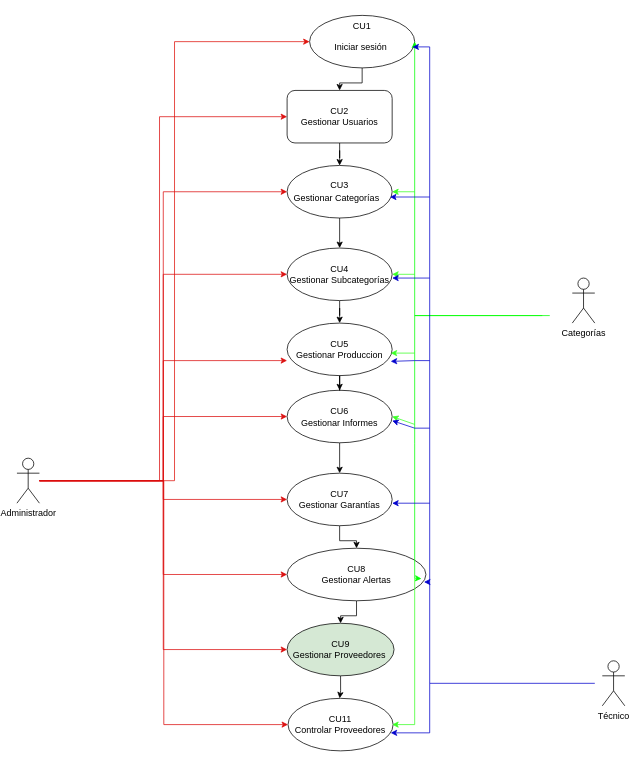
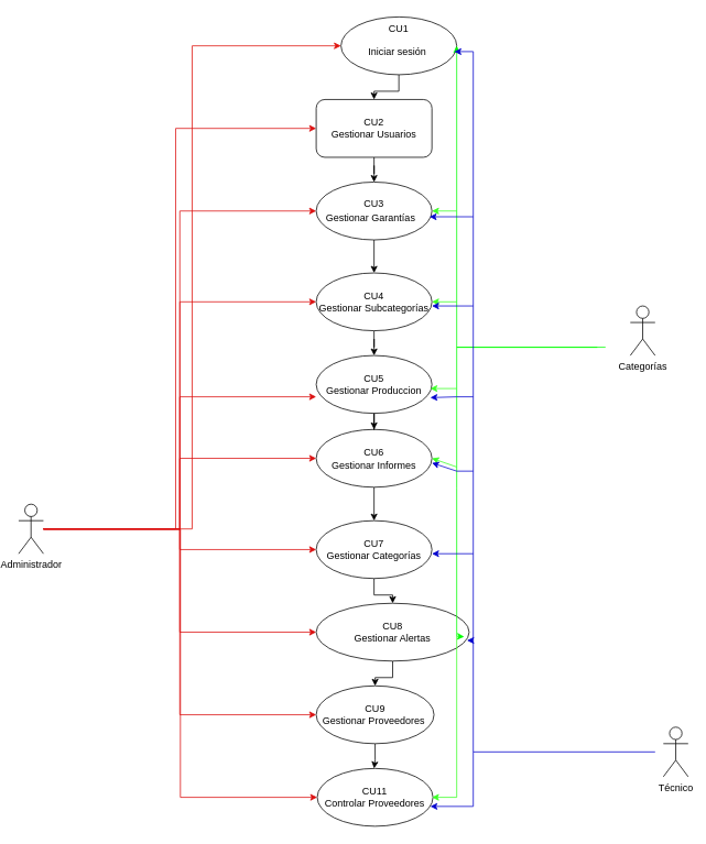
  <mxCell id="0" />
  <mxCell id="1" parent="0" />
  <mxCell id="2" style="edgeStyle=orthogonalEdgeStyle;rounded=0;orthogonalLoop=1;jettySize=auto;html=1;entryX=0;entryY=0.5;entryDx=0;entryDy=0;strokeColor=#DF130C;" edge="1" parent="1" source="11" target="30"><mxGeometry relative="1" as="geometry" /></mxCell>
  <mxCell id="3" style="edgeStyle=orthogonalEdgeStyle;rounded=0;orthogonalLoop=1;jettySize=auto;html=1;entryX=0;entryY=0.5;entryDx=0;entryDy=0;strokeColor=#DB0F0F;" edge="1" parent="1" source="11" target="15"><mxGeometry relative="1" as="geometry"><Array as="points"><mxPoint x="210" y="640" /><mxPoint x="210" y="155" /></Array></mxGeometry></mxCell>
  <mxCell id="4" style="edgeStyle=orthogonalEdgeStyle;rounded=0;orthogonalLoop=1;jettySize=auto;html=1;entryX=0;entryY=0.5;entryDx=0;entryDy=0;strokeColor=#DB0F0F;" edge="1" parent="1" source="11" target="23"><mxGeometry relative="1" as="geometry"><mxPoint x="360" y="260" as="targetPoint" /></mxGeometry></mxCell>
  <mxCell id="5" style="edgeStyle=orthogonalEdgeStyle;rounded=0;orthogonalLoop=1;jettySize=auto;html=1;entryX=0;entryY=0.5;entryDx=0;entryDy=0;strokeColor=#DB0F0F;" edge="1" parent="1" source="11" target="21"><mxGeometry relative="1" as="geometry" /></mxCell>
  <mxCell id="6" style="edgeStyle=orthogonalEdgeStyle;rounded=0;orthogonalLoop=1;jettySize=auto;html=1;entryX=0;entryY=0.5;entryDx=0;entryDy=0;strokeColor=#DB0F0F;" edge="1" parent="1" source="11" target="17"><mxGeometry relative="1" as="geometry" /></mxCell>
  <mxCell id="7" style="edgeStyle=orthogonalEdgeStyle;rounded=0;orthogonalLoop=1;jettySize=auto;html=1;entryX=0;entryY=0.5;entryDx=0;entryDy=0;strokeColor=#DB0F0F;" edge="1" parent="1" source="11" target="25"><mxGeometry relative="1" as="geometry" /></mxCell>
  <mxCell id="8" style="edgeStyle=orthogonalEdgeStyle;rounded=0;orthogonalLoop=1;jettySize=auto;html=1;entryX=0;entryY=0.5;entryDx=0;entryDy=0;strokeColor=#DB0F0F;" edge="1" parent="1" source="11" target="19"><mxGeometry relative="1" as="geometry" /></mxCell>
  <mxCell id="9" style="edgeStyle=orthogonalEdgeStyle;rounded=0;orthogonalLoop=1;jettySize=auto;html=1;entryX=0;entryY=0.5;entryDx=0;entryDy=0;strokeColor=#DB0F0F;" edge="1" parent="1" source="11" target="32"><mxGeometry relative="1" as="geometry" /></mxCell>
  <mxCell id="10" style="edgeStyle=orthogonalEdgeStyle;rounded=0;orthogonalLoop=1;jettySize=auto;html=1;entryX=0;entryY=0.5;entryDx=0;entryDy=0;strokeColor=#DB0F0F;" edge="1" parent="1" source="11" target="26"><mxGeometry relative="1" as="geometry" /></mxCell>
  <mxCell id="11" value="&lt;font style=&quot;vertical-align: inherit;&quot;&gt;&lt;font style=&quot;vertical-align: inherit;&quot;&gt;Administrador&lt;/font&gt;&lt;/font&gt;" style="shape=umlActor;verticalLabelPosition=bottom;verticalAlign=top;html=1;outlineConnect=0;" vertex="1" parent="1"><mxGeometry x="20" y="610" width="30" height="60" as="geometry" /></mxCell>
  <mxCell id="12" value="&lt;font style=&quot;vertical-align: inherit;&quot;&gt;&lt;font style=&quot;vertical-align: inherit;&quot;&gt;Categorías&lt;/font&gt;&lt;/font&gt;" style="shape=umlActor;verticalLabelPosition=bottom;verticalAlign=top;html=1;outlineConnect=0;" vertex="1" parent="1"><mxGeometry x="760" y="370" width="30" height="60" as="geometry" /></mxCell>
  <mxCell id="13" value="&lt;div&gt;&lt;font style=&quot;vertical-align: inherit;&quot;&gt;&lt;font style=&quot;vertical-align: inherit;&quot;&gt;Técnico&lt;/font&gt;&lt;/font&gt;&lt;/div&gt;" style="shape=umlActor;verticalLabelPosition=bottom;verticalAlign=top;html=1;outlineConnect=0;" vertex="1" parent="1"><mxGeometry x="800" y="880" width="30" height="60" as="geometry" /></mxCell>
  <mxCell id="14" value="" style="edgeStyle=orthogonalEdgeStyle;rounded=0;orthogonalLoop=1;jettySize=auto;html=1;" edge="1" parent="1" source="15" target="23"><mxGeometry relative="1" as="geometry" /></mxCell>
  <mxCell id="15" value="CU2&lt;div&gt;Gestionar Usuarios&lt;/div&gt;" style="whiteSpace=wrap;html=1;rounded=1;" vertex="1" parent="1"><mxGeometry x="380" y="120" width="140" height="70" as="geometry" /></mxCell>
  <mxCell id="16" value="" style="edgeStyle=orthogonalEdgeStyle;rounded=0;orthogonalLoop=1;jettySize=auto;html=1;" edge="1" parent="1" source="17" target="25"><mxGeometry relative="1" as="geometry" /></mxCell>
  <mxCell id="17" value="CU6&lt;div&gt;Gestionar Informes&lt;/div&gt;" style="ellipse;whiteSpace=wrap;html=1;" vertex="1" parent="1"><mxGeometry x="380" y="519.5" width="140" height="70" as="geometry" /></mxCell>
  <mxCell id="18" value="" style="edgeStyle=orthogonalEdgeStyle;rounded=0;orthogonalLoop=1;jettySize=auto;html=1;" edge="1" parent="1" source="19" target="32"><mxGeometry relative="1" as="geometry" /></mxCell>
  <mxCell id="19" value="CU8&lt;div&gt;Gestionar Alertas&lt;/div&gt;" style="ellipse;whiteSpace=wrap;html=1;" vertex="1" parent="1"><mxGeometry x="380" y="730" width="185" height="70" as="geometry" /></mxCell>
  <mxCell id="20" value="" style="edgeStyle=orthogonalEdgeStyle;rounded=0;orthogonalLoop=1;jettySize=auto;html=1;" edge="1" parent="1" source="21" target="28"><mxGeometry relative="1" as="geometry" /></mxCell>
  <mxCell id="21" value="CU4&lt;div&gt;Gestionar Subcategorías&lt;/div&gt;" style="ellipse;whiteSpace=wrap;html=1;" vertex="1" parent="1"><mxGeometry x="380" y="330" width="140" height="70" as="geometry" /></mxCell>
  <mxCell id="22" value="" style="edgeStyle=orthogonalEdgeStyle;rounded=0;orthogonalLoop=1;jettySize=auto;html=1;" edge="1" parent="1" source="23" target="21"><mxGeometry relative="1" as="geometry" /></mxCell>
- <mxCell id="23" value="CU3&lt;div&gt;&lt;span style=&quot;background-color: initial;&quot;&gt;Gestionar Categorías&amp;nbsp;&lt;/span&gt;&lt;span style=&quot;font-family: Arial, sans-serif; font-size: 12pt; background-color: initial;&quot;&gt;&amp;nbsp;&lt;/span&gt;&lt;/div&gt;" style="ellipse;whiteSpace=wrap;html=1;" vertex="1" parent="1"><mxGeometry x="380" y="220" width="140" height="70" as="geometry" /></mxCell>
+ <mxCell id="23" value="CU3&lt;div&gt;&lt;span style=&quot;background-color: initial;&quot;&gt;Gestionar Garantías&amp;nbsp;&lt;/span&gt;&lt;span style=&quot;font-family: Arial, sans-serif; font-size: 12pt; background-color: initial;&quot;&gt;&amp;nbsp;&lt;/span&gt;&lt;/div&gt;" style="ellipse;whiteSpace=wrap;html=1;" vertex="1" parent="1"><mxGeometry x="380" y="220" width="140" height="70" as="geometry" /></mxCell>
  <mxCell id="24" value="" style="edgeStyle=orthogonalEdgeStyle;rounded=0;orthogonalLoop=1;jettySize=auto;html=1;" edge="1" parent="1" source="25" target="19"><mxGeometry relative="1" as="geometry" /></mxCell>
- <mxCell id="25" value="CU7&lt;div&gt;Gestionar Garantías&lt;/div&gt;" style="ellipse;whiteSpace=wrap;html=1;" vertex="1" parent="1"><mxGeometry x="380" y="630" width="140" height="70" as="geometry" /></mxCell>
+ <mxCell id="25" value="CU7&lt;div&gt;Gestionar Categorías&lt;/div&gt;" style="ellipse;whiteSpace=wrap;html=1;" vertex="1" parent="1"><mxGeometry x="380" y="630" width="140" height="70" as="geometry" /></mxCell>
  <mxCell id="26" value="CU11&lt;div&gt;Controlar Proveedores&lt;/div&gt;" style="ellipse;whiteSpace=wrap;html=1;" vertex="1" parent="1"><mxGeometry x="381.25" y="930" width="140" height="70" as="geometry" /></mxCell>
  <mxCell id="27" value="" style="edgeStyle=orthogonalEdgeStyle;rounded=0;orthogonalLoop=1;jettySize=auto;html=1;" edge="1" parent="1" source="28" target="17"><mxGeometry relative="1" as="geometry" /></mxCell>
  <mxCell id="28" value="CU5&lt;div&gt;Gestionar Produccion&lt;/div&gt;" style="ellipse;whiteSpace=wrap;html=1;" vertex="1" parent="1"><mxGeometry x="380" y="430" width="140" height="70" as="geometry" /></mxCell>
  <mxCell id="29" value="" style="edgeStyle=orthogonalEdgeStyle;rounded=0;orthogonalLoop=1;jettySize=auto;html=1;" edge="1" parent="1" source="30" target="15"><mxGeometry relative="1" as="geometry" /></mxCell>
  <mxCell id="30" value="&lt;div&gt;CU1&lt;/div&gt;&lt;div&gt;&lt;br&gt;&lt;/div&gt;Iniciar sesión&amp;nbsp;&lt;div&gt;&lt;br&gt;&lt;/div&gt;" style="ellipse;whiteSpace=wrap;html=1;" vertex="1" parent="1"><mxGeometry x="410" y="20" width="140" height="70" as="geometry" /></mxCell>
  <mxCell id="31" value="" style="edgeStyle=orthogonalEdgeStyle;rounded=0;orthogonalLoop=1;jettySize=auto;html=1;" edge="1" parent="1" source="32"><mxGeometry relative="1" as="geometry"><mxPoint x="450" y="930" as="targetPoint" /></mxGeometry></mxCell>
- <mxCell id="32" value="CU9&lt;div&gt;Gestionar Proveedores&amp;nbsp;&lt;/div&gt;" style="ellipse;whiteSpace=wrap;html=1;fillColor=#d5e8d4;" vertex="1" parent="1"><mxGeometry x="380" y="830" width="142.5" height="70" as="geometry" /></mxCell>
+ <mxCell id="32" value="CU9&lt;div&gt;Gestionar Proveedores&amp;nbsp;&lt;/div&gt;" style="ellipse;whiteSpace=wrap;html=1;" vertex="1" parent="1"><mxGeometry x="380" y="830" width="142.5" height="70" as="geometry" /></mxCell>
  <mxCell id="33" style="edgeStyle=orthogonalEdgeStyle;rounded=0;orthogonalLoop=1;jettySize=auto;html=1;entryX=0;entryY=0.714;entryDx=0;entryDy=0;entryPerimeter=0;strokeColor=#DB0F0F;" edge="1" parent="1" source="11" target="28"><mxGeometry relative="1" as="geometry" /></mxCell>
  <mxCell id="34" value="" style="endArrow=classic;html=1;rounded=0;entryX=1;entryY=0.5;entryDx=0;entryDy=0;fillColor=#00E000;strokeColor=#00FF00;" edge="1" parent="1" target="30"><mxGeometry width="50" height="50" relative="1" as="geometry"><mxPoint y="420" as="sourcePoint" x="730" /><mxPoint x="550" y="-30" as="targetPoint" /><Array as="points"><mxPoint x="550" y="420" /><mxPoint x="550" y="55" /></Array></mxGeometry></mxCell>
  <mxCell id="35" value="" style="endArrow=classic;html=1;rounded=0;entryX=0.968;entryY=0.579;entryDx=0;entryDy=0;fillColor=#00E000;strokeColor=#00FF00;entryPerimeter=0;" edge="1" parent="1" target="19"><mxGeometry width="50" height="50" relative="1" as="geometry"><mxPoint x="720" y="420" as="sourcePoint" /><mxPoint x="510" y="60" as="targetPoint" /><Array as="points"><mxPoint x="550" y="420" /><mxPoint x="550" y="590" /><mxPoint x="550" y="770" /></Array></mxGeometry></mxCell>
  <mxCell id="36" value="" style="endArrow=classic;html=1;rounded=0;entryX=1;entryY=0.5;entryDx=0;entryDy=0;strokeColor=light-dark(#3BFF26,#FFFFFF);" edge="1" parent="1" target="23"><mxGeometry width="50" height="50" relative="1" as="geometry"><mxPoint x="550" y="255" as="sourcePoint" /><mxPoint x="750" y="330" as="targetPoint" /><Array as="points" /></mxGeometry></mxCell>
  <mxCell id="37" value="" style="endArrow=classic;html=1;rounded=0;entryX=1;entryY=0.5;entryDx=0;entryDy=0;strokeColor=light-dark(#3BFF26,#FFFFFF);" edge="1" parent="1" target="21"><mxGeometry width="50" height="50" relative="1" as="geometry"><mxPoint x="550" y="365" as="sourcePoint" /><mxPoint x="530" y="265" as="targetPoint" /><Array as="points" /></mxGeometry></mxCell>
  <mxCell id="38" value="" style="endArrow=classic;html=1;rounded=0;strokeColor=light-dark(#3BFF26,#FFFFFF);" edge="1" parent="1"><mxGeometry width="50" height="50" relative="1" as="geometry"><mxPoint x="550" y="470" as="sourcePoint" /><mxPoint x="518" y="470" as="targetPoint" /><Array as="points"><mxPoint x="550" y="470" /></Array></mxGeometry></mxCell>
  <mxCell id="39" value="" style="endArrow=classic;html=1;rounded=0;strokeColor=light-dark(#3BFF26,#FFFFFF);entryX=1;entryY=0.5;entryDx=0;entryDy=0;" edge="1" parent="1" target="17"><mxGeometry width="50" height="50" relative="1" as="geometry"><mxPoint x="550" y="565" as="sourcePoint" /><mxPoint x="528" y="480" as="targetPoint" /><Array as="points"><mxPoint x="550" y="565" /></Array></mxGeometry></mxCell>
  <mxCell id="40" value="" style="endArrow=classic;html=1;rounded=0;strokeColor=light-dark(#0000CC,#FFFFFF);entryX=0.979;entryY=0.6;entryDx=0;entryDy=0;entryPerimeter=0;" edge="1" parent="1" target="30"><mxGeometry width="50" height="50" relative="1" as="geometry"><mxPoint x="790" y="910" as="sourcePoint" /><mxPoint x="510" y="60" as="targetPoint" /><Array as="points"><mxPoint x="570" y="910" /><mxPoint x="570" y="62" /></Array></mxGeometry></mxCell>
  <mxCell id="41" value="" style="endArrow=classic;html=1;rounded=0;entryX=1;entryY=0.579;entryDx=0;entryDy=0;entryPerimeter=0;strokeColor=light-dark(#0000CC,#FFFFFF);" edge="1" parent="1" target="17"><mxGeometry width="50" height="50" relative="1" as="geometry"><mxPoint x="570" y="570" as="sourcePoint" /><mxPoint x="510" y="570" as="targetPoint" /><Array as="points"><mxPoint x="550" y="570" /></Array></mxGeometry></mxCell>
  <mxCell id="42" value="" style="endArrow=classic;html=1;rounded=0;strokeColor=light-dark(#0000CC,#FFFFFF);entryX=0.986;entryY=0.729;entryDx=0;entryDy=0;entryPerimeter=0;" edge="1" parent="1" target="28"><mxGeometry width="50" height="50" relative="1" as="geometry"><mxPoint x="570" y="480" as="sourcePoint" /><mxPoint x="520" y="470" as="targetPoint" /><Array as="points"><mxPoint x="550" y="480" /></Array></mxGeometry></mxCell>
  <mxCell id="43" value="" style="endArrow=classic;html=1;rounded=0;strokeColor=light-dark(#0000CC,#FFFFFF);" edge="1" parent="1"><mxGeometry width="50" height="50" relative="1" as="geometry"><mxPoint x="570" y="670" as="sourcePoint" /><mxPoint x="520" y="670" as="targetPoint" /><Array as="points" /></mxGeometry></mxCell>
  <mxCell id="44" value="" style="endArrow=classic;html=1;rounded=0;strokeColor=light-dark(#0000CC,#FFFFFF);entryX=0.986;entryY=0.643;entryDx=0;entryDy=0;entryPerimeter=0;" edge="1" parent="1" target="19"><mxGeometry width="50" height="50" relative="1" as="geometry"><mxPoint x="570" y="775" as="sourcePoint" /><mxPoint x="500" y="780" as="targetPoint" /><Array as="points" /></mxGeometry></mxCell>
  <mxCell id="45" value="" style="endArrow=classic;html=1;rounded=0;strokeColor=light-dark(#0000CC,#FFFFFF);entryX=0.979;entryY=0.6;entryDx=0;entryDy=0;entryPerimeter=0;" edge="1" parent="1" target="23"><mxGeometry width="50" height="50" relative="1" as="geometry"><mxPoint x="570" y="262" as="sourcePoint" /><mxPoint x="530" y="260" as="targetPoint" /><Array as="points" /></mxGeometry></mxCell>
  <mxCell id="46" value="" style="endArrow=classic;html=1;rounded=0;strokeColor=light-dark(#0000CC,#FFFFFF);" edge="1" parent="1"><mxGeometry width="50" height="50" relative="1" as="geometry"><mxPoint x="570" y="370" as="sourcePoint" /><mxPoint x="520" y="370" as="targetPoint" /><Array as="points"><mxPoint x="520" y="370" /></Array></mxGeometry></mxCell>
  <mxCell id="47" value="" style="endArrow=classic;html=1;rounded=0;strokeColor=light-dark(#3BFF26,#FFFFFF);entryX=1;entryY=0.5;entryDx=0;entryDy=0;" edge="1" parent="1"><mxGeometry width="50" height="50" relative="1" as="geometry"><mxPoint x="550" y="770" as="sourcePoint" /><mxPoint x="520" y="965" as="targetPoint" /><Array as="points"><mxPoint x="550" y="770" /><mxPoint x="550" y="965" /></Array></mxGeometry></mxCell>
  <mxCell id="48" value="" style="endArrow=classic;html=1;rounded=0;strokeColor=light-dark(#0000CC,#FFFFFF);entryX=0.986;entryY=0.657;entryDx=0;entryDy=0;entryPerimeter=0;" edge="1" parent="1"><mxGeometry width="50" height="50" relative="1" as="geometry"><mxPoint x="570" y="910" as="sourcePoint" /><mxPoint x="518.04" y="975.99" as="targetPoint" /><Array as="points"><mxPoint x="570" y="976" /></Array></mxGeometry></mxCell>
